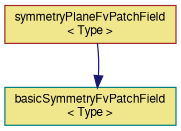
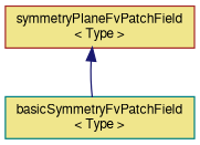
  digraph {
    node [fillcolor=khaki fontname=FreeSans fontsize=10 shape=record style=filled]
    n1 [color=brown fontcolor=black height=0.2 label="symmetryPlaneFvPatchField\l\< Type \>" width=0.4]
    n2 [color=teal height=0.2 label="basicSymmetryFvPatchField\l\< Type \>" width=0.4]
-   n2 -> n1 [color=midnightblue dir=back fontname=FreeSans fontsize=10 labelfontname=FreeSans labelfontsize=10 style=solid]
+   n1 -> n2 [color=midnightblue dir=back fontname=FreeSans fontsize=10 labelfontname=FreeSans labelfontsize=10 style=solid]
  }
